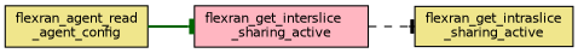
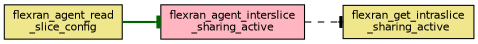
  digraph {
    fontname="DejaVu Sans"
    rankdir=LR
    node [color=black fillcolor=khaki fontname="DejaVu Sans" fontsize=10 shape=record style=filled]
    edge [arrowhead=tee fontname="DejaVu Sans" fontsize=10 labelfontname=Helvetica labelfontsize=10]
-   n1 [fontcolor=black height=0.2 label="flexran_agent_read\l_agent_config" width=0.4]
-   n2 [fillcolor=lightpink height=0.2 label="flexran_get_interslice\l_sharing_active" width=0.4]
+   n1 [fontcolor=black height=0.2 label="flexran_agent_read\l_slice_config" width=0.4]
+   n2 [fillcolor=lightpink height=0.2 label="flexran_agent_interslice\l_sharing_active" width=0.4]
    n3 [height=0.2 label="flexran_get_intraslice\l_sharing_active" width=0.4]
    n1 -> n2 [color=darkgreen style=bold]
    n2 -> n3 [color=black style=dashed]
  }
